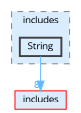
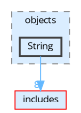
  digraph {
    compound=true
    fontname="Open Sans"
    node [fillcolor="#daedff" fontname="Open Sans" fontsize=10 shape=box]
    n1 [color=grey25 height=0.2 label=String style="filled,bold" width=0.4]
    n2 [color=red height=0.2 label=includes style=filled width=0.4]
    subgraph cluster_1 {
      bgcolor="#daedff"
      fontsize=10
-     label=includes
+     label=objects
      pencolor=grey50
      style="filled,dashed"
      n1
    }
    n1 -> n2 [color=steelblue1 fontcolor=steelblue1 fontname="Open Sans" fontsize=10 headlabel=8 labeldistance=1.5 labelfontname=Helvetica labelfontsize=10]
  }
